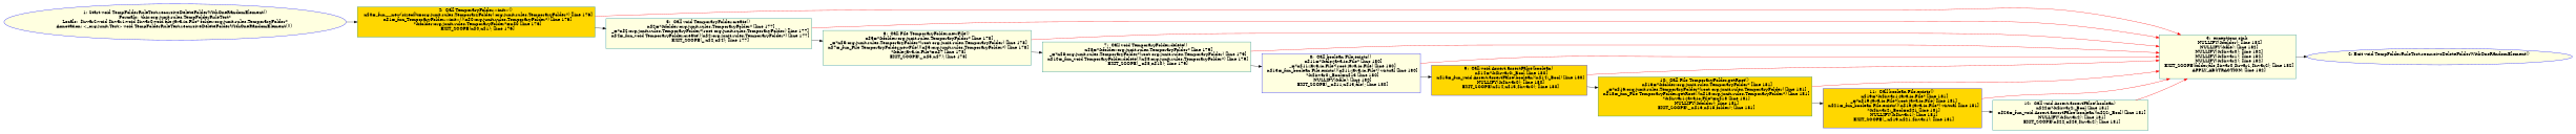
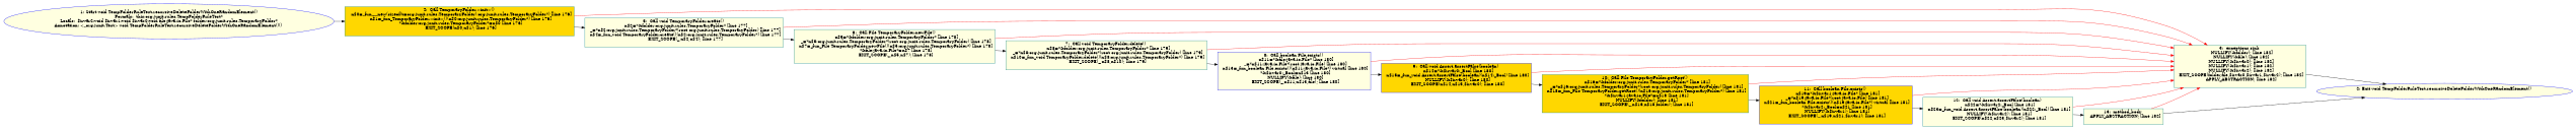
  digraph {
    rankdir=LR
    node [color=teal style=filled fillcolor=lightyellow shape=box]
    n1 [color=blue label="1: Start void TempFolderRuleTest.recursiveDeleteFolderWithOneRandomElement()\nFormals:  this:org.junit.rules.TempFolderRuleTest*\nLocals:  $irvar2:void $irvar1:void $irvar0:void file:java.io.File* folder:org.junit.rules.TemporaryFolder*\nAnnotation: <_org.junit.Test> void TempFolderRuleTest.recursiveDeleteFolderWithOneRandomElement()() \n  " shape=""]
    n2 [label="4:  Call TemporaryFolder.<init>() \n   n$0=_fun___new(sizeof(t=org.junit.rules.TemporaryFolder):org.junit.rules.TemporaryFolder*) [line 176]\n  n$1=_fun_TemporaryFolder.<init>()(n$0:org.junit.rules.TemporaryFolder*) [line 176]\n  *&folder:org.junit.rules.TemporaryFolder*=n$0 [line 176]\n  EXIT_SCOPE(n$0,n$1); [line 176]\n " fillcolor=gold]
    n3 [label="3:  exceptions sink \n   NULLIFY(&folder); [line 182]\n  NULLIFY(&file); [line 182]\n  NULLIFY(&$irvar0); [line 182]\n  NULLIFY(&$irvar1); [line 182]\n  NULLIFY(&$irvar2); [line 182]\n  EXIT_SCOPE(folder,file,$irvar0,$irvar1,$irvar2); [line 182]\n  APPLY_ABSTRACTION; [line 182]\n "]
    n4 [label="5:  Call void TemporaryFolder.create() \n   n$2=*&folder:org.junit.rules.TemporaryFolder* [line 177]\n  _=*n$2:org.junit.rules.TemporaryFolder*(root org.junit.rules.TemporaryFolder) [line 177]\n  n$4=_fun_void TemporaryFolder.create()(n$2:org.junit.rules.TemporaryFolder*) [line 177]\n  EXIT_SCOPE(_,n$2,n$4); [line 177]\n "]
    n5 [color=blue label="2: Exit void TempFolderRuleTest.recursiveDeleteFolderWithOneRandomElement() \n  " shape=""]
    n6 [label="6:  Call File TemporaryFolder.newFile() \n   n$5=*&folder:org.junit.rules.TemporaryFolder* [line 178]\n  _=*n$5:org.junit.rules.TemporaryFolder*(root org.junit.rules.TemporaryFolder) [line 178]\n  n$7=_fun_File TemporaryFolder.newFile()(n$5:org.junit.rules.TemporaryFolder*) [line 178]\n  *&file:java.io.File*=n$7 [line 178]\n  EXIT_SCOPE(_,n$5,n$7); [line 178]\n "]
    n7 [label="7:  Call void TemporaryFolder.delete() \n   n$8=*&folder:org.junit.rules.TemporaryFolder* [line 179]\n  _=*n$8:org.junit.rules.TemporaryFolder*(root org.junit.rules.TemporaryFolder) [line 179]\n  n$10=_fun_void TemporaryFolder.delete()(n$8:org.junit.rules.TemporaryFolder*) [line 179]\n  EXIT_SCOPE(_,n$8,n$10); [line 179]\n "]
    n8 [label="8:  Call boolean File.exists() \n   n$11=*&file:java.io.File* [line 180]\n  _=*n$11:java.io.File*(root java.io.File) [line 180]\n  n$13=_fun_boolean File.exists()(n$11:java.io.File*) virtual [line 180]\n  *&$irvar0:_Bool=n$13 [line 180]\n  NULLIFY(&file); [line 180]\n  EXIT_SCOPE(_,n$11,n$13,file); [line 180]\n " color=blue]
    n9 [label="9:  Call void Assert.assertFalse(boolean) \n   n$14=*&$irvar0:_Bool [line 180]\n  n$15=_fun_void Assert.assertFalse(boolean)(n$14:_Bool) [line 180]\n  NULLIFY(&$irvar0); [line 180]\n  EXIT_SCOPE(n$14,n$15,$irvar0); [line 180]\n " fillcolor=gold color=blue]
    n10 [label="10:  Call File TemporaryFolder.getRoot() \n   n$16=*&folder:org.junit.rules.TemporaryFolder* [line 181]\n  _=*n$16:org.junit.rules.TemporaryFolder*(root org.junit.rules.TemporaryFolder) [line 181]\n  n$18=_fun_File TemporaryFolder.getRoot()(n$16:org.junit.rules.TemporaryFolder*) [line 181]\n  *&$irvar1:java.io.File*=n$18 [line 181]\n  NULLIFY(&folder); [line 181]\n  EXIT_SCOPE(_,n$16,n$18,folder); [line 181]\n " fillcolor=gold]
    n11 [label="11:  Call boolean File.exists() \n   n$19=*&$irvar1:java.io.File* [line 181]\n  _=*n$19:java.io.File*(root java.io.File) [line 181]\n  n$21=_fun_boolean File.exists()(n$19:java.io.File*) virtual [line 181]\n  *&$irvar2:_Bool=n$21 [line 181]\n  NULLIFY(&$irvar1); [line 181]\n  EXIT_SCOPE(_,n$19,n$21,$irvar1); [line 181]\n " fillcolor=gold color=blue]
    n12 [label="12:  Call void Assert.assertFalse(boolean) \n   n$22=*&$irvar2:_Bool [line 181]\n  n$23=_fun_void Assert.assertFalse(boolean)(n$22:_Bool) [line 181]\n  NULLIFY(&$irvar2); [line 181]\n  EXIT_SCOPE(n$22,n$23,$irvar2); [line 181]\n "]
+   n13 [label="13:  method_body \n   APPLY_ABSTRACTION; [line 182]\n "]
    n1 -> n2
    n2 -> n3 [color=red]
    n2 -> n4
    n3 -> n5
    n4 -> n3 [color=red]
    n4 -> n6
    n6 -> n3 [color=red]
    n6 -> n7
    n7 -> n3 [color=red]
    n7 -> n8
    n8 -> n3 [color=red]
    n8 -> n9
    n9 -> n3 [color=red]
    n9 -> n10
    n10 -> n3 [color=red]
    n10 -> n11
    n11 -> n3 [color=red]
    n11 -> n12
    n12 -> n3 [color=red]
+   n12 -> n13
+   n13 -> n3 [color=red]
+   n13 -> n5
  }
